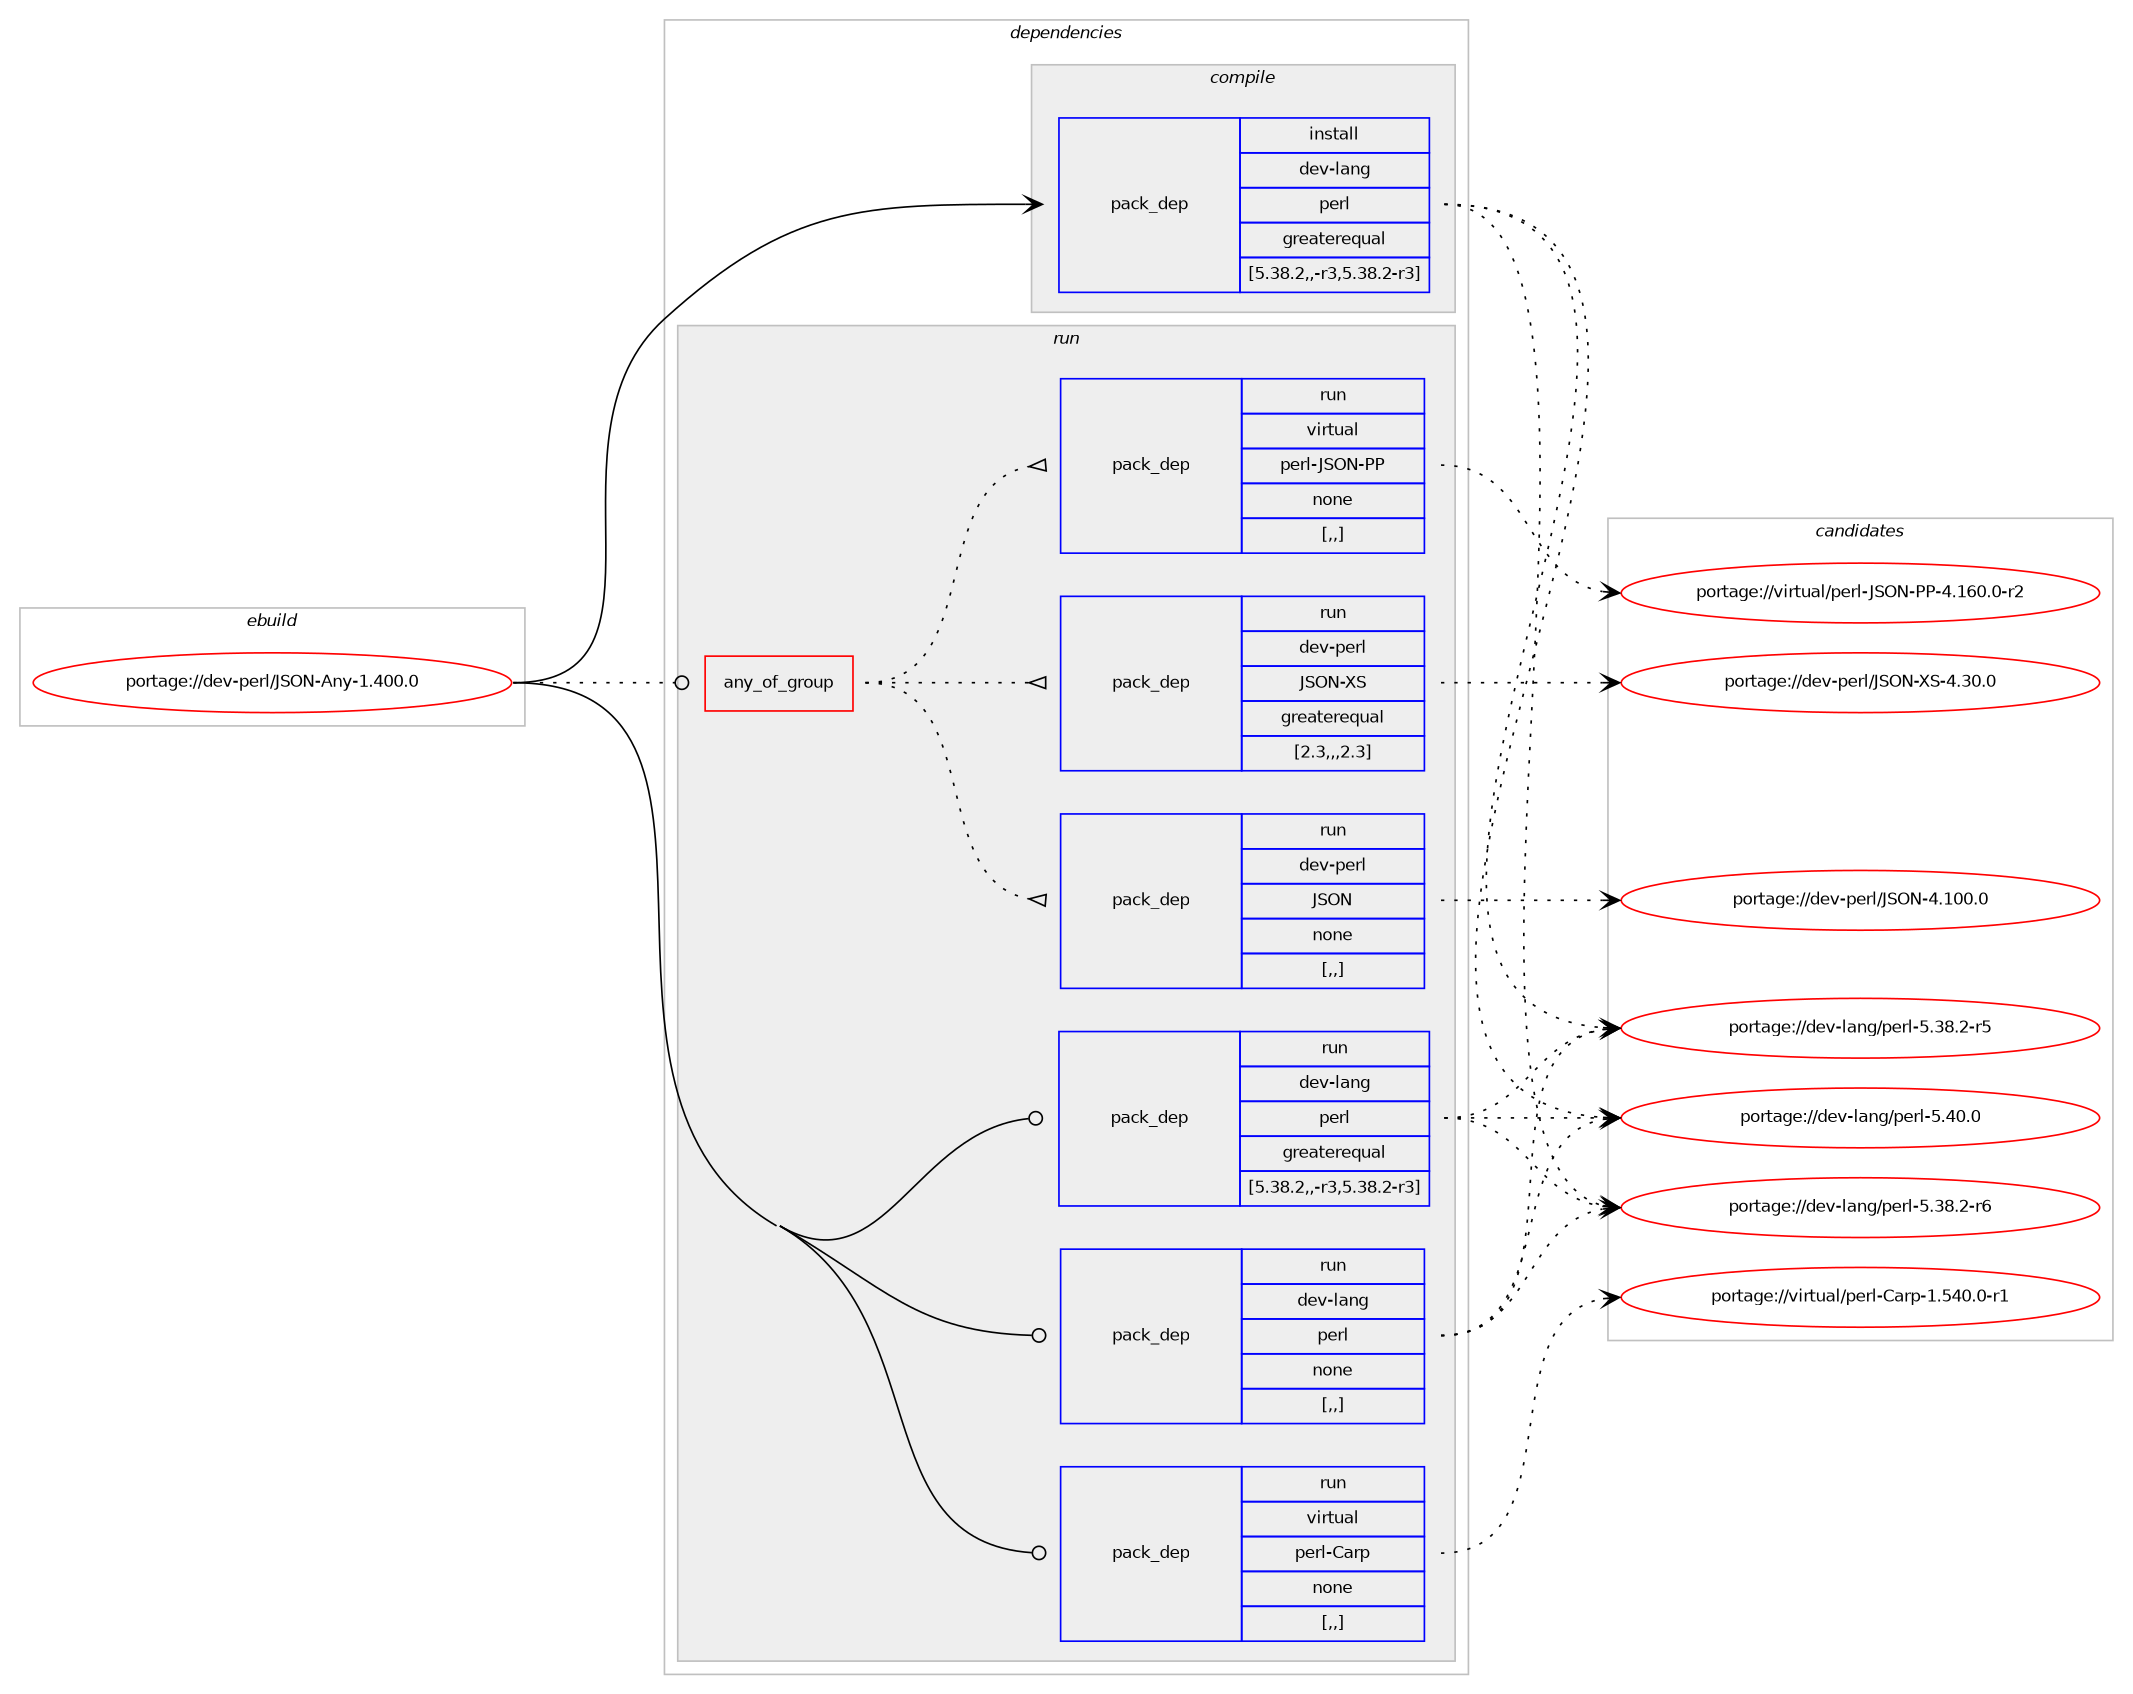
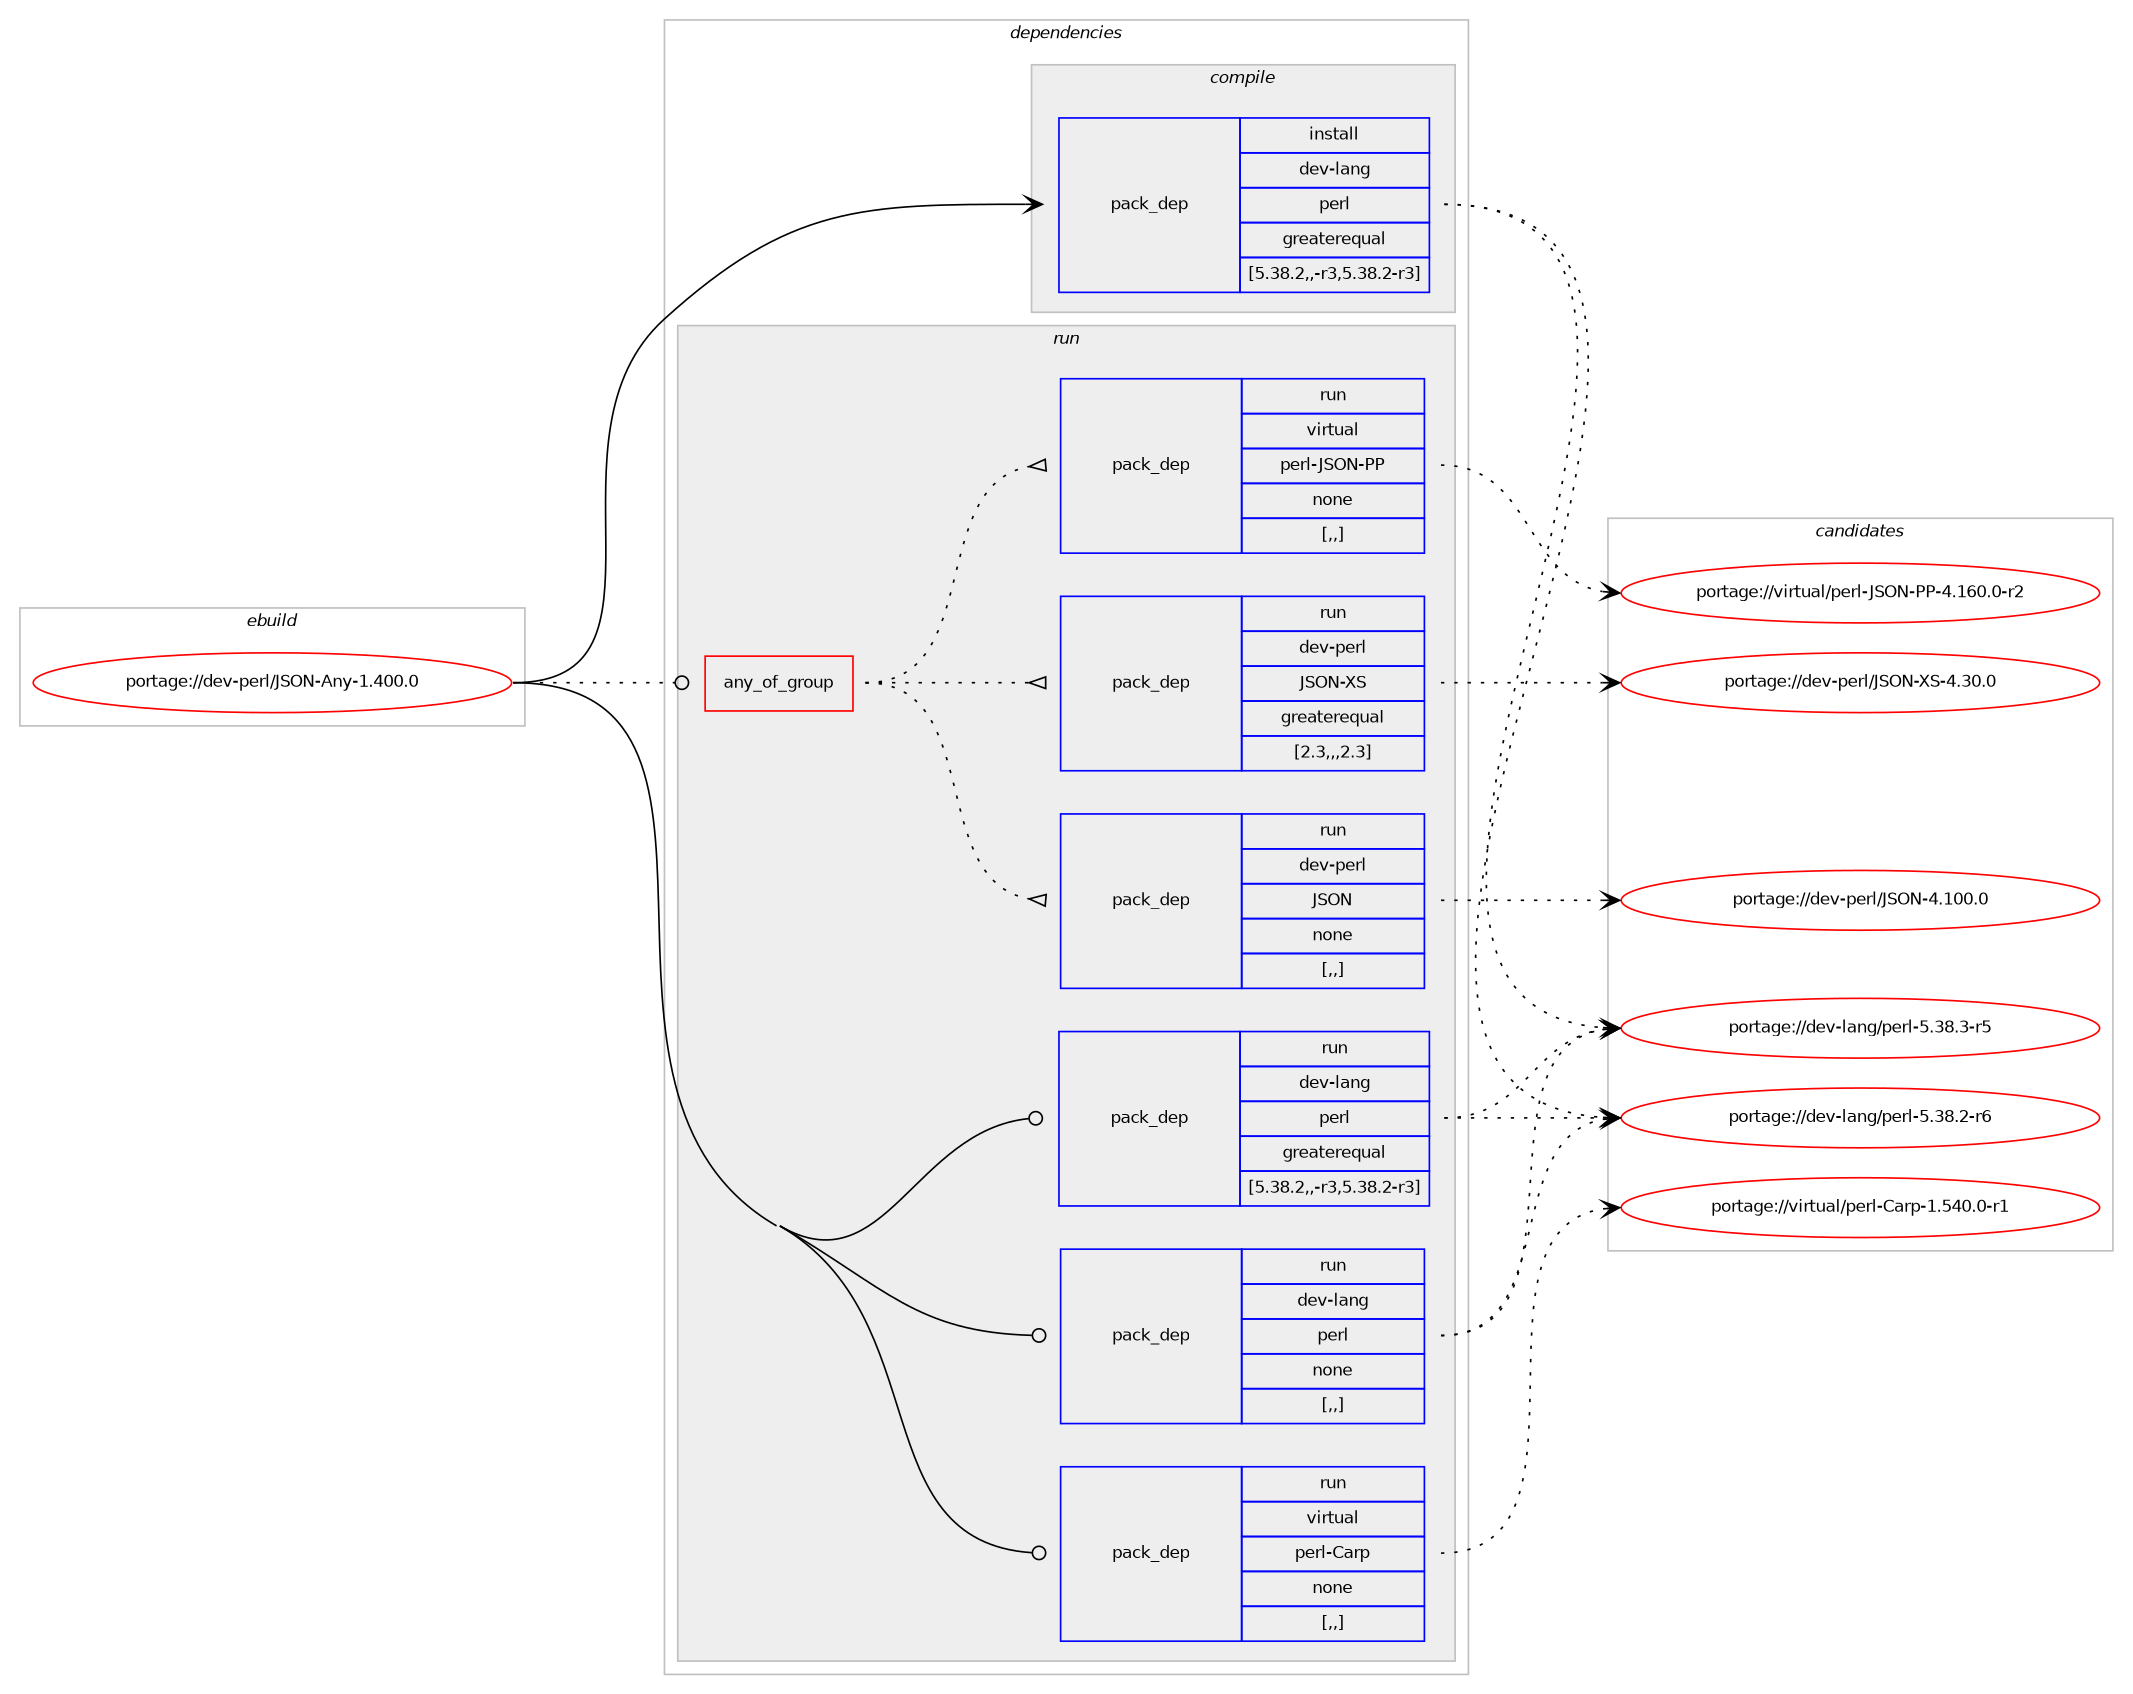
  digraph {
    compound=true
    concentrate=true
    fontname=Helvetica
    fontsize=10
    newrank=true
    rankdir=LR
    ranksep=1.5
    node [color=red fontname=Helvetica fontsize=10]
    edge [arrowhead=vee headport=w style=dotted tailport=e weight=100]
    n1 [label="portage://dev-perl/JSON-Any-1.400.0" width=4]
    n2 [color=blue label=<<TABLE BORDER="0" CELLBORDER="1" CELLSPACING="0" CELLPADDING="4" WIDTH="220"><TR><TD ROWSPAN="6" CELLPADDING="30">pack_dep</TD></TR><TR><TD WIDTH="110">install</TD></TR><TR><TD>dev-lang</TD></TR><TR><TD>perl</TD></TR><TR><TD>greaterequal</TD></TR><TR><TD>[5.38.2,,-r3,5.38.2-r3]</TD></TR></TABLE>> shape=none]
    n3 [color=blue label=<<TABLE BORDER="0" CELLBORDER="1" CELLSPACING="0" CELLPADDING="4" WIDTH="220"><TR><TD ROWSPAN="6" CELLPADDING="30">pack_dep</TD></TR><TR><TD WIDTH="110">run</TD></TR><TR><TD>dev-perl</TD></TR><TR><TD>JSON-XS</TD></TR><TR><TD>greaterequal</TD></TR><TR><TD>[2.3,,,2.3]</TD></TR></TABLE>> shape=none]
    n4 [color=blue label=<<TABLE BORDER="0" CELLBORDER="1" CELLSPACING="0" CELLPADDING="4" WIDTH="220"><TR><TD ROWSPAN="6" CELLPADDING="30">pack_dep</TD></TR><TR><TD WIDTH="110">run</TD></TR><TR><TD>virtual</TD></TR><TR><TD>perl-JSON-PP</TD></TR><TR><TD>none</TD></TR><TR><TD>[,,]</TD></TR></TABLE>> shape=none]
    n5 [color=blue label=<<TABLE BORDER="0" CELLBORDER="1" CELLSPACING="0" CELLPADDING="4" WIDTH="220"><TR><TD ROWSPAN="6" CELLPADDING="30">pack_dep</TD></TR><TR><TD WIDTH="110">run</TD></TR><TR><TD>dev-perl</TD></TR><TR><TD>JSON</TD></TR><TR><TD>none</TD></TR><TR><TD>[,,]</TD></TR></TABLE>> shape=none]
    n6 [label=<<TABLE BORDER="0" CELLBORDER="1" CELLSPACING="0" CELLPADDING="4"><TR><TD CELLPADDING="10">any_of_group</TD></TR></TABLE>> shape=none]
    n7 [color=blue label=<<TABLE BORDER="0" CELLBORDER="1" CELLSPACING="0" CELLPADDING="4" WIDTH="220"><TR><TD ROWSPAN="6" CELLPADDING="30">pack_dep</TD></TR><TR><TD WIDTH="110">run</TD></TR><TR><TD>dev-lang</TD></TR><TR><TD>perl</TD></TR><TR><TD>greaterequal</TD></TR><TR><TD>[5.38.2,,-r3,5.38.2-r3]</TD></TR></TABLE>> shape=none]
    n8 [color=blue label=<<TABLE BORDER="0" CELLBORDER="1" CELLSPACING="0" CELLPADDING="4" WIDTH="220"><TR><TD ROWSPAN="6" CELLPADDING="30">pack_dep</TD></TR><TR><TD WIDTH="110">run</TD></TR><TR><TD>dev-lang</TD></TR><TR><TD>perl</TD></TR><TR><TD>none</TD></TR><TR><TD>[,,]</TD></TR></TABLE>> shape=none]
    n9 [color=blue label=<<TABLE BORDER="0" CELLBORDER="1" CELLSPACING="0" CELLPADDING="4" WIDTH="220"><TR><TD ROWSPAN="6" CELLPADDING="30">pack_dep</TD></TR><TR><TD WIDTH="110">run</TD></TR><TR><TD>virtual</TD></TR><TR><TD>perl-Carp</TD></TR><TR><TD>none</TD></TR><TR><TD>[,,]</TD></TR></TABLE>> shape=none]
-   n10 [label="portage://dev-lang/perl-5.40.0" width=4]
    n11 [label="portage://dev-lang/perl-5.38.2-r6" width=4]
-   n12 [label="portage://dev-lang/perl-5.38.2-r5" width=4]
+   n12 [label="portage://dev-lang/perl-5.38.3-r5" width=4]
    n13 [label="portage://dev-perl/JSON-XS-4.30.0" width=4]
    n14 [label="portage://virtual/perl-JSON-PP-4.160.0-r2" width=4]
    n15 [label="portage://dev-perl/JSON-4.100.0" width=4]
    n16 [label="portage://virtual/perl-Carp-1.540.0-r1" width=4]
    subgraph cluster_1 {
      color=gray
      label=<<i>ebuild</i>>
      n1
    }
    subgraph cluster_2 {
      color=gray
      label=<<i>dependencies</i>>
      subgraph cluster_3 {
        color=gray
        fillcolor="#eeeeee"
        label=<<i>compile</i>>
        style=filled
        subgraph sub_4 {
          color=gray
          fillcolor="#eeeeee"
          label=<<i>compile</i>>
          style=filled
          n2
        }
      }
      subgraph cluster_5 {
        color=gray
        fillcolor="#eeeeee"
        label=<<i>compile and run</i>>
        style=filled
      }
      subgraph cluster_6 {
        color=gray
        fillcolor="#eeeeee"
        label=<<i>run</i>>
        style=filled
        subgraph sub_7 {
          color=gray
          fillcolor="#eeeeee"
          label=<<i>run</i>>
          style=filled
          n6
          subgraph sub_8 {
            color=gray
            fillcolor="#eeeeee"
            label=<<i>run</i>>
            style=filled
            n3
          }
          subgraph sub_9 {
            color=gray
            fillcolor="#eeeeee"
            label=<<i>run</i>>
            style=filled
            n4
          }
          subgraph sub_10 {
            color=gray
            fillcolor="#eeeeee"
            label=<<i>run</i>>
            style=filled
            n5
          }
        }
        subgraph sub_11 {
          color=gray
          fillcolor="#eeeeee"
          label=<<i>run</i>>
          style=filled
          n7
        }
        subgraph sub_12 {
          color=gray
          fillcolor="#eeeeee"
          label=<<i>run</i>>
          style=filled
          n8
        }
        subgraph sub_13 {
          color=gray
          fillcolor="#eeeeee"
          label=<<i>run</i>>
          style=filled
          n9
        }
      }
    }
    subgraph cluster_14 {
      color=gray
      label=<<i>candidates</i>>
      rank=same
      subgraph sub_15 {
        color=black
        label=<<i>candidates</i>>
        nodesep=1
        rank=same
-       n10
        n11
        n12
      }
      subgraph sub_16 {
        color=black
        label=<<i>candidates</i>>
        nodesep=1
        rank=same
        n13
      }
      subgraph sub_17 {
        color=black
        label=<<i>candidates</i>>
        nodesep=1
        rank=same
        n14
      }
      subgraph sub_18 {
        color=black
        label=<<i>candidates</i>>
        nodesep=1
        rank=same
        n15
      }
      subgraph sub_19 {
        color=black
        label=<<i>candidates</i>>
        nodesep=1
        rank=same
-       n10
        n11
        n12
      }
      subgraph sub_20 {
        color=black
        label=<<i>candidates</i>>
        nodesep=1
        rank=same
-       n10
        n11
        n12
      }
      subgraph sub_21 {
        color=black
        label=<<i>candidates</i>>
        nodesep=1
        rank=same
        n16
      }
    }
    n1 -> n2 [style=solid weight=20]
    n1 -> n6 [arrowhead=odot weight=20]
    n1 -> n7 [arrowhead=odot style=solid weight=20]
    n1 -> n8 [arrowhead=odot style=solid weight=20]
    n1 -> n9 [arrowhead=odot style=solid weight=20]
-   n2 -> n10
    n2 -> n11
    n2 -> n12
    n3 -> n13
    n4 -> n14
    n5 -> n15
    n6 -> n3 [arrowhead=oinv weight=20]
    n6 -> n4 [arrowhead=oinv weight=20]
    n6 -> n5 [arrowhead=oinv weight=20]
-   n7 -> n10
    n7 -> n11
    n7 -> n12
-   n8 -> n10
    n8 -> n11
    n8 -> n12
    n9 -> n16
  }
